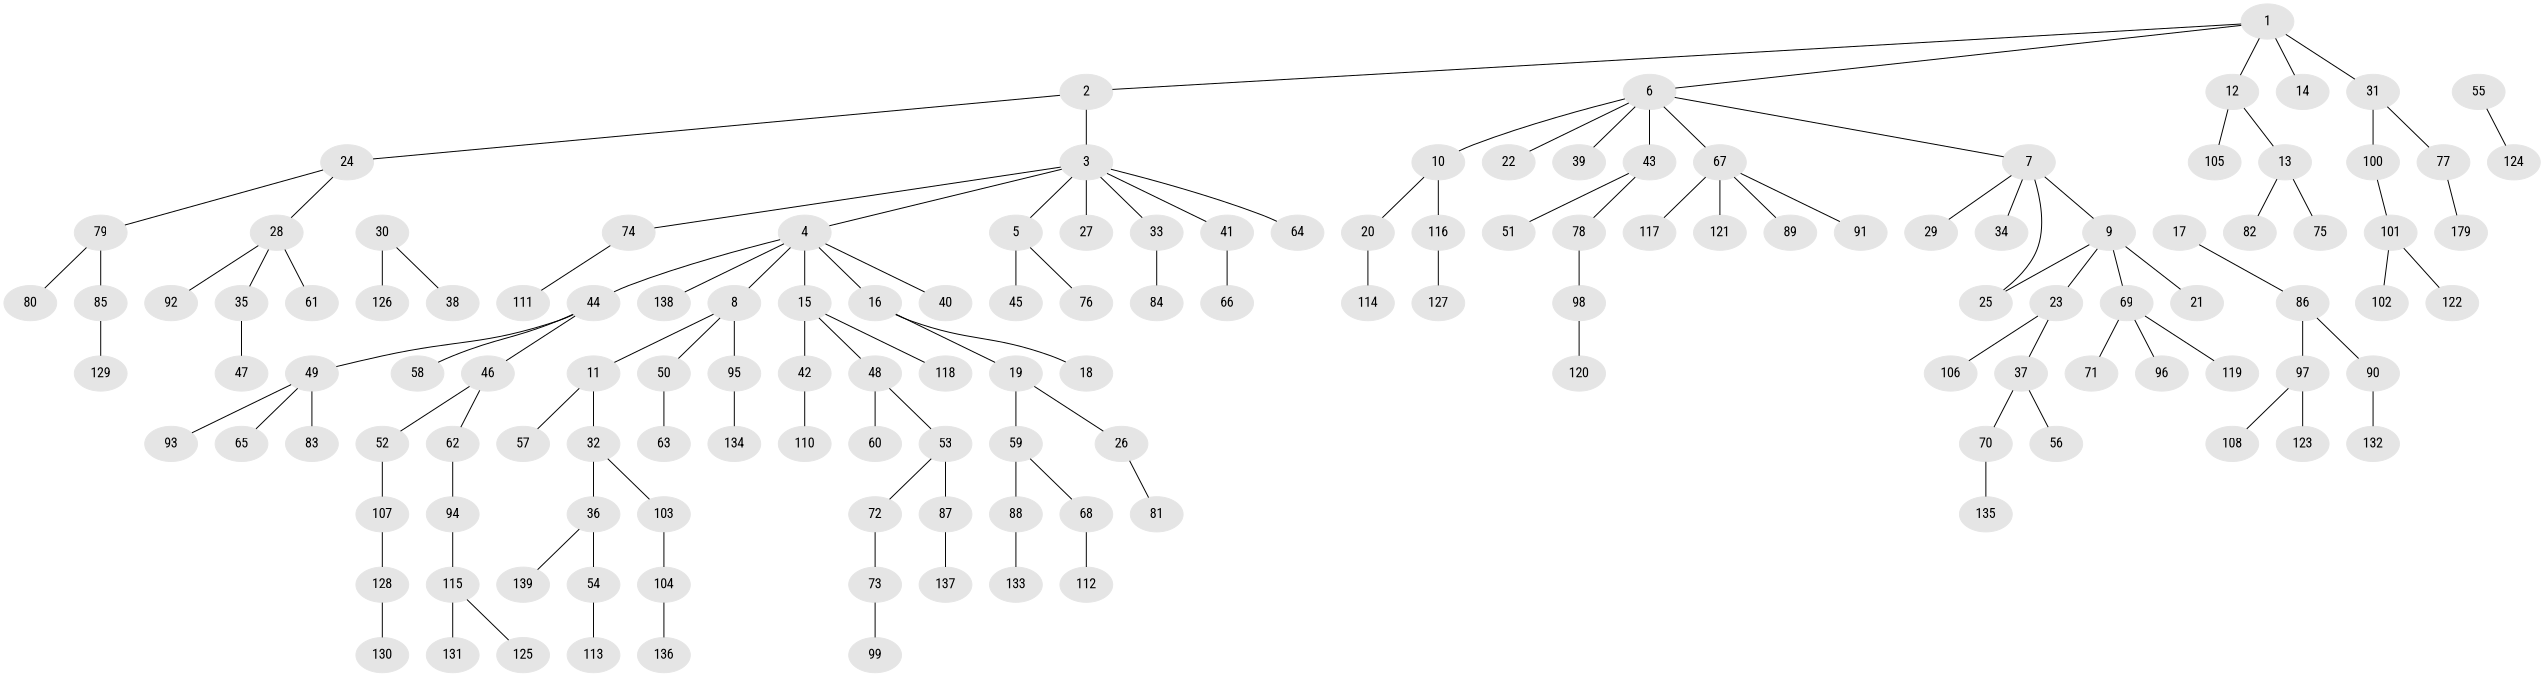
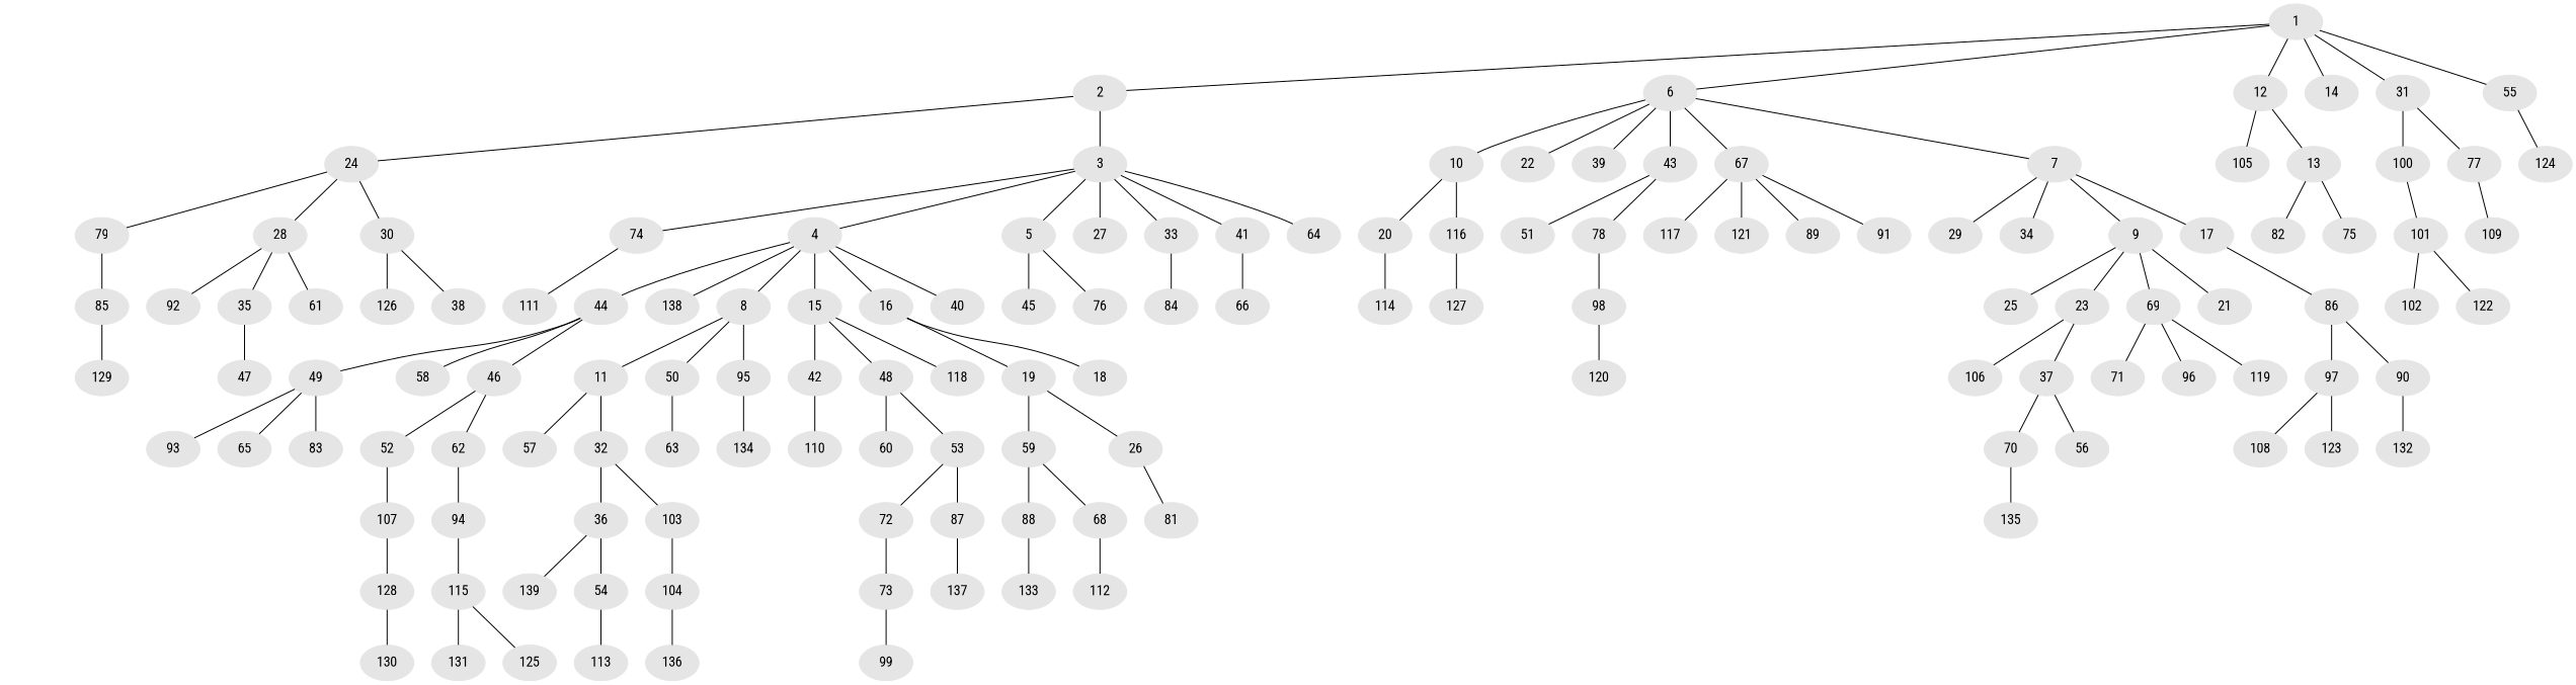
  graph {
    fontname="Roboto Condensed"
    node [color=gray90 fontname="Roboto Condensed" style=filled]
    edge [fontname="Roboto Condensed"]
    1
    2
    6
    12
    14
    31
    55
    3
    24
    7
    10
    22
    39
    43
    67
    13
    105
    77
    100
    124
    4
    5
    27
    33
    41
    64
    74
    28
    30
    79
    8
    15
    16
    40
    44
    138
    45
    76
    84
    66
    111
    11
    50
    95
    42
    48
    118
    18
    19
    46
    49
    58
    9
    17
    29
    34
    20
    116
    51
    78
    89
    91
    117
    121
    21
    23
    25
    69
    86
    32
    57
    63
    134
    37
    106
    71
    96
    119
    114
    127
    36
    103
    75
    82
    110
    53
    60
    26
    59
    90
    97
    81
    68
    88
    56
    70
    35
    61
    92
    38
    126
-   80
    85
    47
-   109 [label=179]
+   109
    101
    54
    139
    104
    113
    135
    52
    62
    98
    65
    83
    93
    107
    94
    72
    87
    128
    73
    137
    112
    133
    115
    99
    120
    129
    132
    108
    123
    125
    131
    102
    122
    136
    130
    1 -- 2
    1 -- 6
    1 -- 12
    1 -- 14
    1 -- 31
+   1 -- 55
    2 -- 3
    2 -- 24
    6 -- 7
    6 -- 10
    6 -- 22
    6 -- 39
    6 -- 43
    6 -- 67
    12 -- 13
    12 -- 105
    31 -- 77
    31 -- 100
    55 -- 124
    3 -- 4
    3 -- 5
    3 -- 27
    3 -- 33
    3 -- 41
    3 -- 64
    3 -- 74
    24 -- 28
+   24 -- 30
    24 -- 79
    7 -- 9
-   7 -- 25
+   7 -- 17
    7 -- 29
    7 -- 34
    10 -- 20
    10 -- 116
    43 -- 51
    43 -- 78
    67 -- 89
    67 -- 91
    67 -- 117
    67 -- 121
    13 -- 75
    13 -- 82
    77 -- 109
    100 -- 101
    4 -- 8
    4 -- 15
    4 -- 16
    4 -- 40
    4 -- 44
    4 -- 138
    5 -- 45
    5 -- 76
    33 -- 84
    41 -- 66
    74 -- 111
    28 -- 35
    28 -- 61
    28 -- 92
    30 -- 38
    30 -- 126
-   79 -- 80
    79 -- 85
    8 -- 11
    8 -- 50
    8 -- 95
    15 -- 42
    15 -- 48
    15 -- 118
    16 -- 18
    16 -- 19
    44 -- 46
    44 -- 49
    44 -- 58
    11 -- 32
    11 -- 57
    50 -- 63
    95 -- 134
    42 -- 110
    48 -- 53
    48 -- 60
    19 -- 26
    19 -- 59
    46 -- 52
    46 -- 62
    49 -- 65
    49 -- 83
    49 -- 93
    9 -- 21
    9 -- 23
    9 -- 25
    9 -- 69
    17 -- 86
    20 -- 114
    116 -- 127
    78 -- 98
    23 -- 37
    23 -- 106
    69 -- 71
    69 -- 96
    69 -- 119
    86 -- 90
    86 -- 97
    32 -- 36
    32 -- 103
    37 -- 56
    37 -- 70
    36 -- 54
    36 -- 139
    103 -- 104
    53 -- 72
    53 -- 87
    26 -- 81
    59 -- 68
    59 -- 88
    90 -- 132
    97 -- 108
    97 -- 123
    68 -- 112
    88 -- 133
    70 -- 135
    35 -- 47
    85 -- 129
    101 -- 102
    101 -- 122
    54 -- 113
    104 -- 136
    52 -- 107
    62 -- 94
    98 -- 120
    107 -- 128
    94 -- 115
    72 -- 73
    87 -- 137
    128 -- 130
    73 -- 99
    115 -- 125
    115 -- 131
  }
